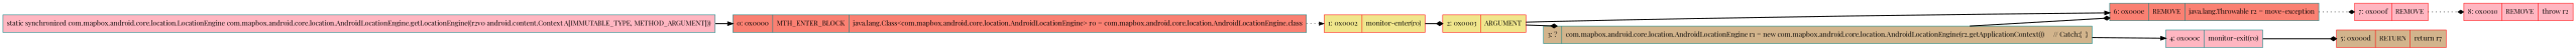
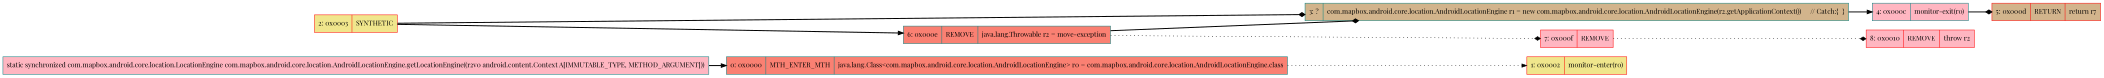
  digraph {
    fontname="Playfair Display"
    rankdir=LR
    node [color=teal fillcolor=lightpink fontname="Playfair Display" shape=record style=filled]
    edge [arrowhead=diamond fontname="Playfair Display" style=bold]
-   n1 [fillcolor=salmon label="{0\:\ 0x0000|MTH_ENTER_BLOCK\l|java.lang.Class\<com.mapbox.android.core.location.AndroidLocationEngine\> r0 = com.mapbox.android.core.location.AndroidLocationEngine.class\l}"]
+   n1 [fillcolor=salmon label="{0\:\ 0x0000|MTH_ENTER_MTH\l|java.lang.Class\<com.mapbox.android.core.location.AndroidLocationEngine\> r0 = com.mapbox.android.core.location.AndroidLocationEngine.class\l}"]
    n2 [color=red fillcolor=khaki label="{1\:\ 0x0002|monitor\-enter(r0)\l}"]
-   n3 [color=red fillcolor=khaki label="{2\:\ 0x0003|ARGUMENT\l}"]
+   n3 [color=red fillcolor=khaki label="{2\:\ 0x0003|SYNTHETIC\l}"]
    n4 [fillcolor=tan label="{3\:\ ?|com.mapbox.android.core.location.AndroidLocationEngine r1 = new com.mapbox.android.core.location.AndroidLocationEngine(r2.getApplicationContext())     \/\/ Catch:\{  \}\l}"]
    n5 [fillcolor=salmon label="{6\:\ 0x000e|REMOVE\l|java.lang.Throwable r2 = move\-exception\l}"]
    n6 [label="{4\:\ 0x000c|monitor\-exit(r0)\l}"]
    n7 [color=red label="{7\:\ 0x000f|REMOVE\l}"]
    n8 [color=red fillcolor=tan label="{5\:\ 0x000d|RETURN\l|return r7\l}"]
    n9 [color=red label="{8\:\ 0x0010|REMOVE\l|throw r2\l}"]
    n10 [label="{static synchronized com.mapbox.android.core.location.LocationEngine com.mapbox.android.core.location.AndroidLocationEngine.getLocationEngine((r2v0 android.content.Context A[IMMUTABLE_TYPE, METHOD_ARGUMENT])) }"]
    n1 -> n2 [arrowhead=normal style=dotted]
-   n2 -> n3
    n3 -> n4
    n3 -> n5 [arrowhead=normal]
-   n4 -> n5
+   n5 -> n4
    n4 -> n6 [arrowhead=normal]
    n5 -> n7 [style=dotted]
    n6 -> n8
    n7 -> n9 [style=dotted]
    n10 -> n1 [arrowhead=normal]
  }
